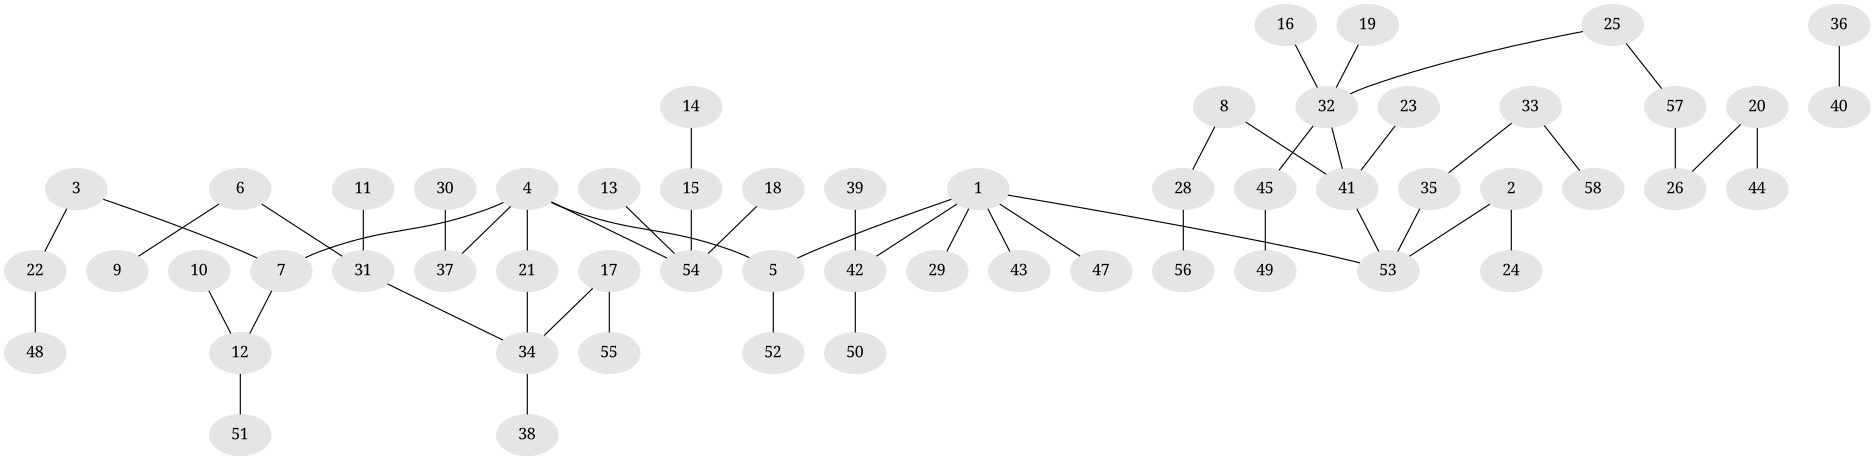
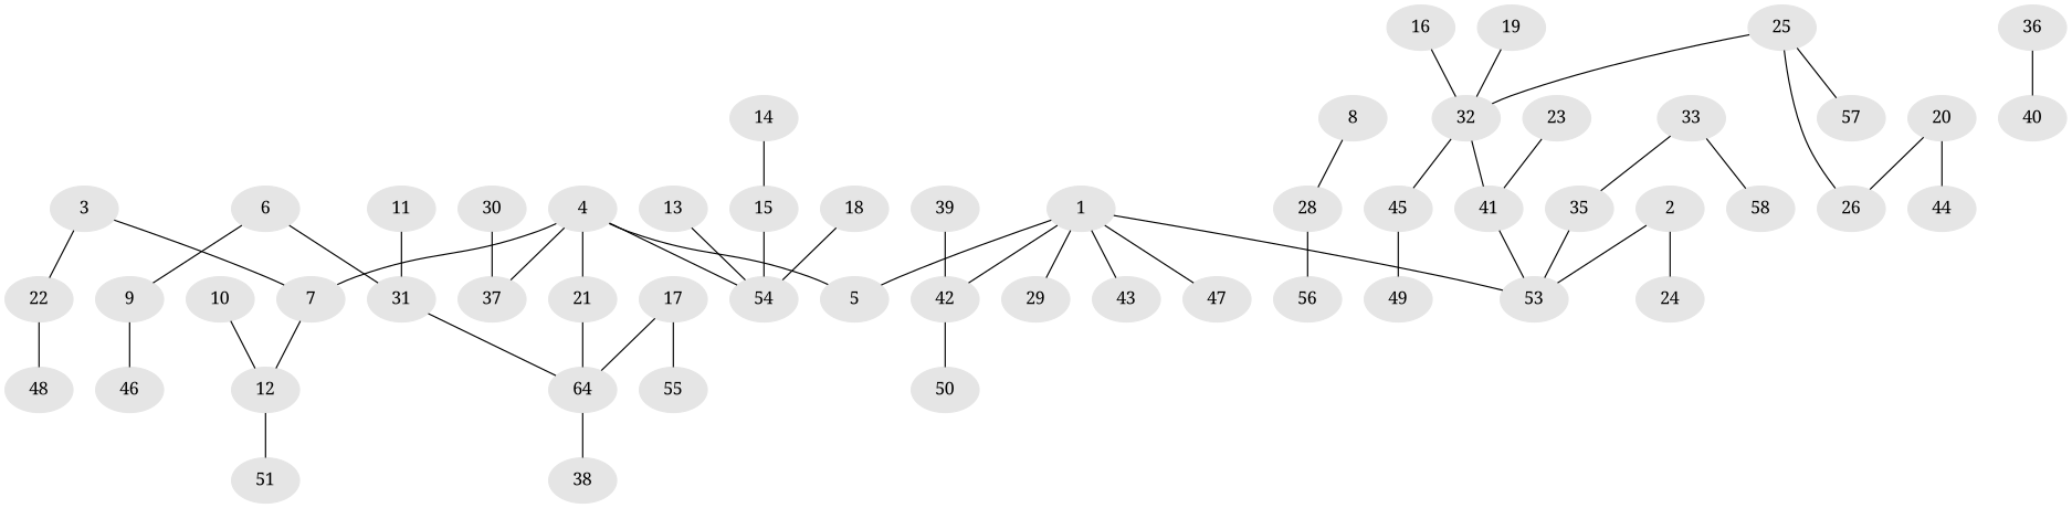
  graph {
    fontname="Noto Serif"
    node [color=gray90 fontname="Noto Serif" style=filled]
    edge [fontname="Noto Serif" weight=1.0]
    1
    5
    29
    42
    43
    47
    53
-   52
    50
    2
    24
    3
    7
    22
    12
    48
    4
    21
    37
    54
-   34
+   34 [label=64]
    6
    9
    31
+   46
    17
    55
    51
    8
    28
    41
    56
    10
    11
    13
    14
    15
    16
    32
    45
    38
    18
    19
    20
    26
    44
    23
    25
    57
    35
    30
    49
    33
    58
    36
    40
    39
    1 -- 5
    1 -- 29
    1 -- 42
    1 -- 43
    1 -- 47
    1 -- 53
-   5 -- 52
    42 -- 50
    2 -- 53
    2 -- 24
    3 -- 7
    3 -- 22
    7 -- 12
    22 -- 48
    12 -- 51
    4 -- 5
    4 -- 7
    4 -- 21
    4 -- 37
    4 -- 54
    21 -- 34
    34 -- 38
    6 -- 9
    6 -- 31
+   9 -- 46
    31 -- 34
    17 -- 34
    17 -- 55
    8 -- 28
-   8 -- 41
    28 -- 56
    41 -- 53
    10 -- 12
    11 -- 31
    13 -- 54
    14 -- 15
    15 -- 54
    16 -- 32
    32 -- 41
    32 -- 45
    45 -- 49
    18 -- 54
    19 -- 32
    20 -- 26
    20 -- 44
    23 -- 41
    25 -- 32
-   57 -- 26
+   25 -- 26
    25 -- 57
    35 -- 53
    30 -- 37
    33 -- 35
    33 -- 58
    36 -- 40
    39 -- 42
  }
